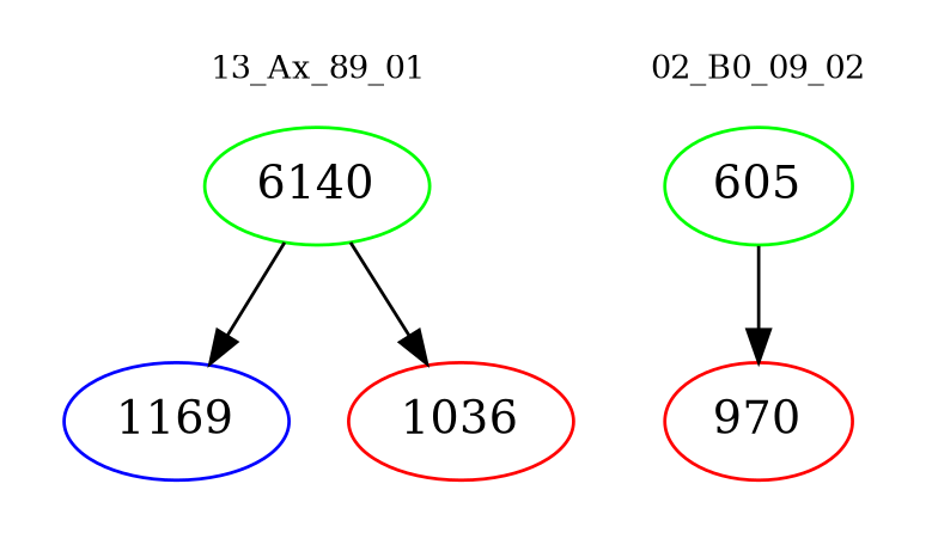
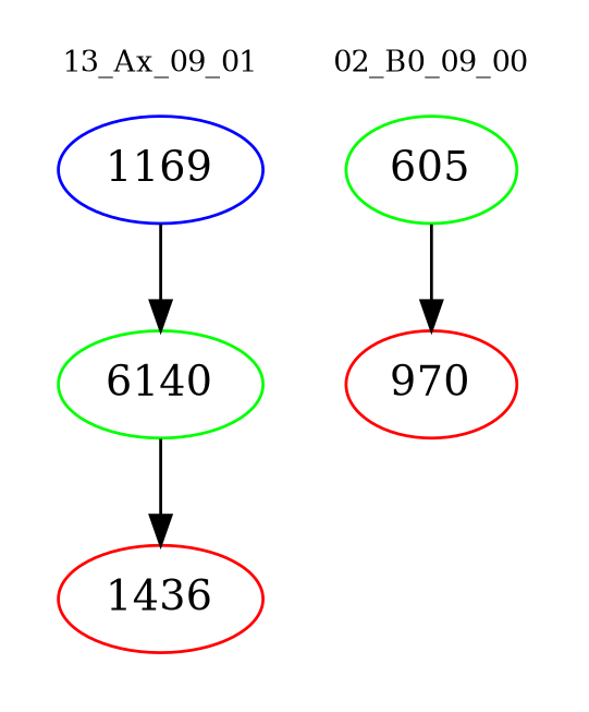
  digraph {
    node [color=green]
    edge [color=black]
    n1 [label=6140]
    n2 [color=blue label=1169]
-   n3 [color=red label=1036]
+   n3 [color=red label=1436]
    n4 [label=605]
    n5 [color=red label=970]
    subgraph cluster_1 {
      color=white
      fontsize=10
-     label="13_Ax_89_01"
+     label="13_Ax_09_01"
      n1
      n2
      n3
    }
    subgraph cluster_2 {
      color=white
      fontsize=10
-     label="02_B0_09_02"
+     label="02_B0_09_00"
      n4
      n5
    }
-   n1 -> n2
+   n2 -> n1
    n1 -> n3
    n4 -> n5
  }
